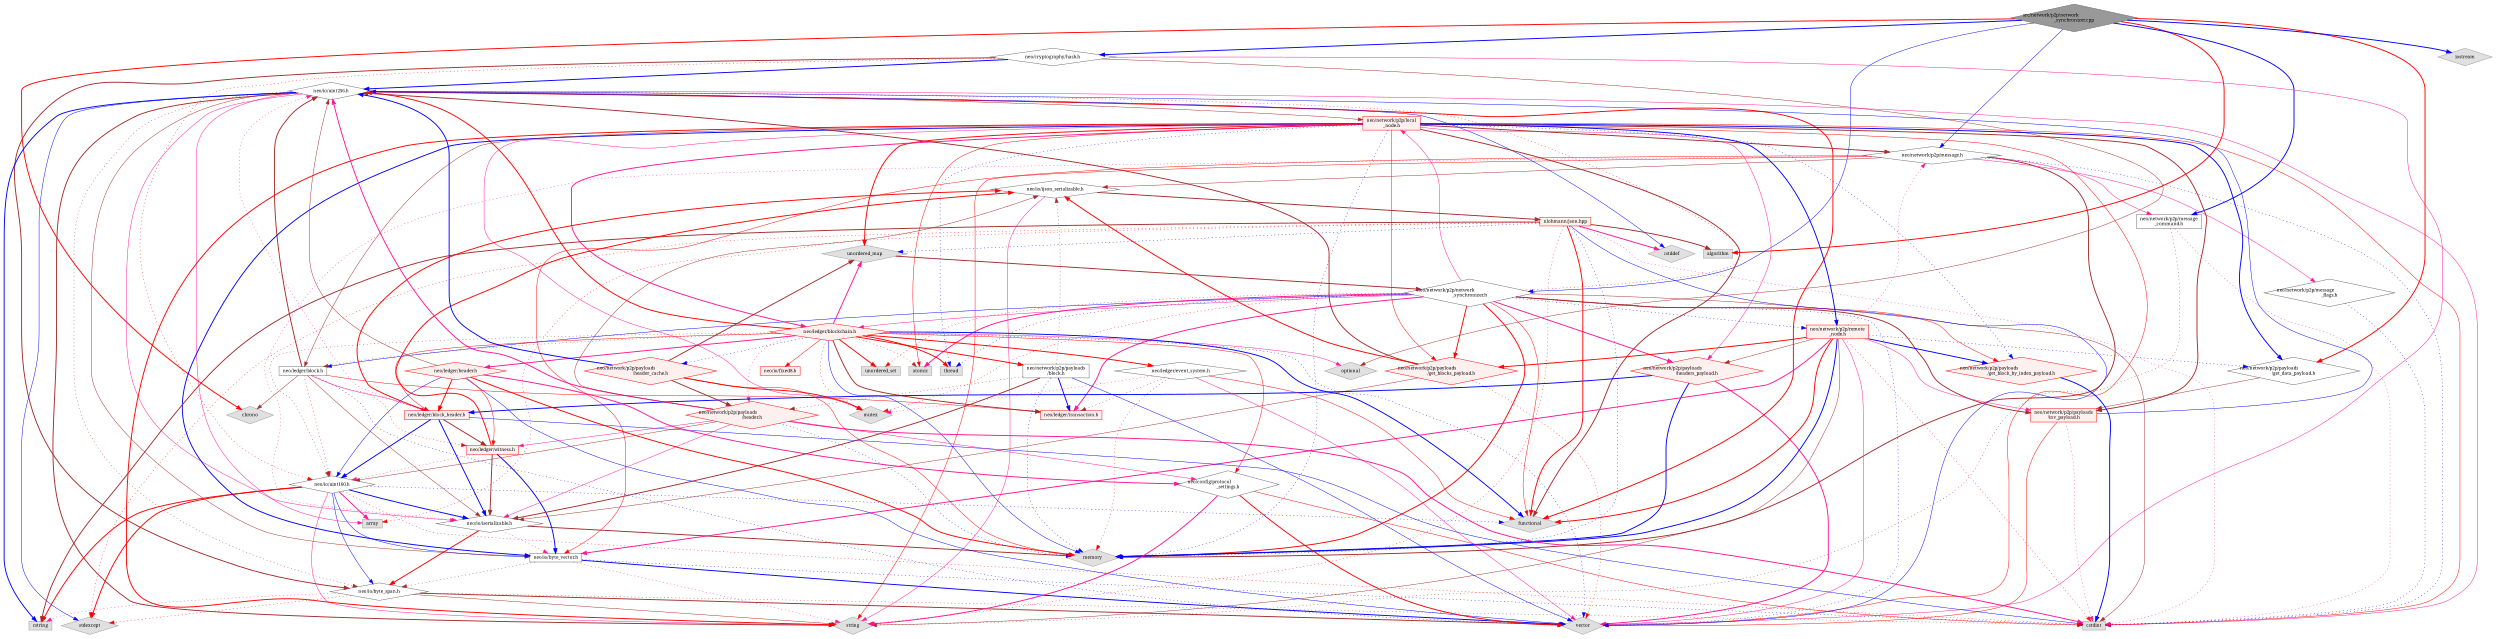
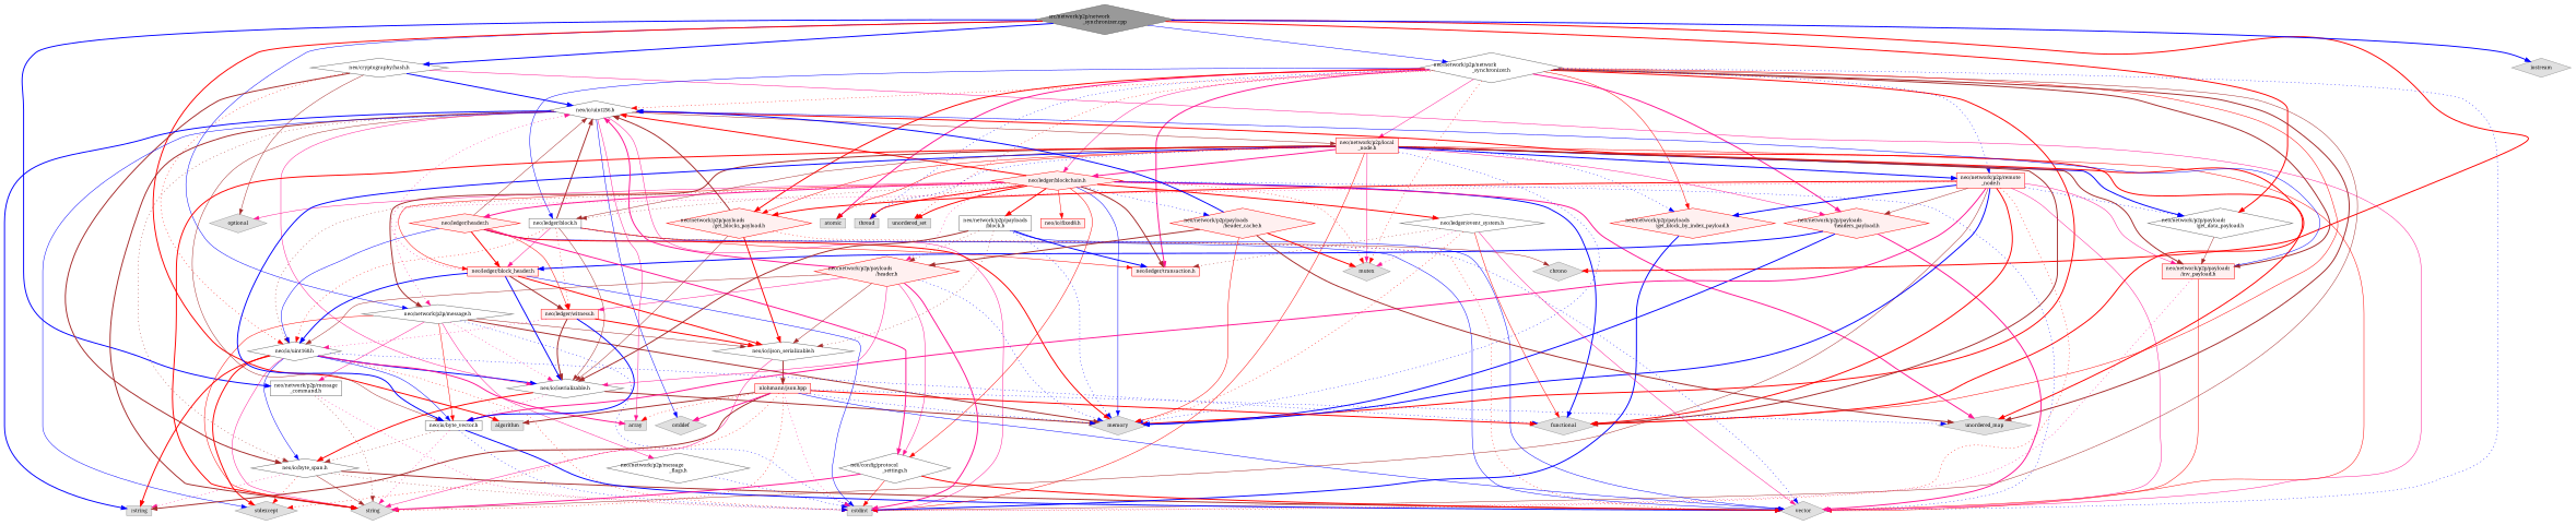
  digraph {
    fontname="Noto Serif"
    node [color=grey60 fillcolor="#E0E0E0" fontname="Noto Serif" fontsize=10 shape=diamond style=filled]
    edge [color=red fontname="Noto Serif" fontsize=10 labelfontname=Helvetica labelfontsize=10 style=bold]
    n1 [color=gray40 fillcolor=grey60 fontcolor=black height=0.2 label="src/network/p2p/network\l_synchronizer.cpp" width=0.4]
    n2 [color=grey40 fillcolor=white height=0.2 label="neo/cryptography/hash.h" width=0.4]
    n3 [color=grey40 fillcolor=white height=0.2 label="neo/network/p2p/message.h" width=0.4]
    n4 [height=0.2 label=algorithm shape=box width=0.4]
    n5 [color=grey40 fillcolor=white height=0.2 label="neo/network/p2p/message\l_command.h" shape=box width=0.4]
    n6 [color=grey40 fillcolor=white height=0.2 label="neo/network/p2p/network\l_synchronizer.h" width=0.4]
    n7 [height=0.2 label=chrono width=0.4]
    n8 [color=grey40 fillcolor=white height=0.2 label="neo/network/p2p/payloads\l/get_data_payload.h" width=0.4]
    n9 [height=0.2 label=iostream width=0.4]
    n10 [color=grey40 fillcolor=white height=0.2 label="neo/io/byte_span.h" width=0.4]
    n11 [height=0.2 label=vector width=0.4]
    n12 [color=grey40 fillcolor=white height=0.2 label="neo/io/uint160.h" width=0.4]
    n13 [color=grey40 fillcolor=white height=0.2 label="neo/io/uint256.h" width=0.4]
    n14 [height=0.2 label=optional width=0.4]
    n15 [height=0.2 label=cstdint shape=box width=0.4]
    n16 [height=0.2 label=string width=0.4]
    n17 [color=grey40 fillcolor=white height=0.2 label="neo/io/byte_vector.h" shape=box width=0.4]
    n18 [color=grey40 fillcolor=white height=0.2 label="neo/io/iserializable.h" width=0.4]
    n19 [height=0.2 label=memory width=0.4]
    n20 [color=grey40 fillcolor=white height=0.2 label="neo/io/ijson_serializable.h" width=0.4]
    n21 [color=grey40 fillcolor=white height=0.2 label="neo/network/p2p/message\l_flags.h" width=0.4]
    n22 [height=0.2 label=functional width=0.4]
    n23 [height=0.2 label=unordered_map width=0.4]
    n24 [color=grey40 fillcolor=white height=0.2 label="neo/ledger/block.h" shape=box width=0.4]
    n25 [color=red fillcolor="#FFF0F0" height=0.2 label="neo/ledger/transaction.h" shape=box width=0.4]
    n26 [color=red fillcolor="#FFF0F0" height=0.2 label="neo/ledger/blockchain.h" width=0.4]
    n27 [height=0.2 label=mutex width=0.4]
    n28 [height=0.2 label=atomic shape=box width=0.4]
    n29 [height=0.2 label=thread shape=box width=0.4]
    n30 [height=0.2 label=unordered_set shape=box width=0.4]
    n31 [color=red fillcolor="#FFF0F0" height=0.2 label="neo/network/p2p/local\l_node.h" shape=box width=0.4]
    n32 [color=red fillcolor="#FFF0F0" height=0.2 label="neo/network/p2p/payloads\l/get_block_by_index_payload.h" width=0.4]
    n33 [color=red fillcolor="#FFF0F0" height=0.2 label="neo/network/p2p/payloads\l/get_blocks_payload.h" width=0.4]
    n34 [color=red fillcolor="#FFF0F0" height=0.2 label="neo/network/p2p/payloads\l/inv_payload.h" shape=box width=0.4]
    n35 [color=red fillcolor="#FFF0F0" height=0.2 label="neo/network/p2p/payloads\l/headers_payload.h" width=0.4]
    n36 [color=red fillcolor="#FFF0F0" height=0.2 label="neo/network/p2p/remote\l_node.h" shape=box width=0.4]
    n37 [height=0.2 label=cstring shape=box width=0.4]
    n38 [height=0.2 label=stdexcept width=0.4]
    n39 [height=0.2 label=array shape=box width=0.4]
    n40 [height=0.2 label=cstddef width=0.4]
    n41 [color=red fillcolor="#FFF0F0" height=0.2 label="nlohmann/json.hpp" shape=box width=0.4]
    n42 [color=red fillcolor="#FFF0F0" height=0.2 label="neo/ledger/block_header.h" shape=box width=0.4]
    n43 [color=red fillcolor="#FFF0F0" height=0.2 label="neo/ledger/witness.h" shape=box width=0.4]
    n44 [color=grey40 fillcolor=white height=0.2 label="neo/ledger/event_system.h" width=0.4]
    n45 [color=red fillcolor="#FFF0F0" height=0.2 label="neo/ledger/header.h" width=0.4]
    n46 [color=grey40 fillcolor=white height=0.2 label="neo/config/protocol\l_settings.h" width=0.4]
    n47 [color=grey40 fillcolor=white height=0.2 label="neo/network/p2p/payloads\l/block.h" shape=box width=0.4]
    n48 [color=red fillcolor="#FFF0F0" height=0.2 label="neo/network/p2p/payloads\l/header.h" width=0.4]
    n49 [color=red fillcolor="#FFF0F0" height=0.2 label="neo/network/p2p/payloads\l/header_cache.h" width=0.4]
    n50 [color=red fillcolor="#FFF0F0" height=0.2 label="neo/io/fixed8.h" shape=box width=0.4]
    n1 -> n2 [color=blue]
    n1 -> n3 [color=blue style=solid]
    n1 -> n4
    n1 -> n5 [color=blue]
    n1 -> n6 [color=blue style=solid]
    n1 -> n7
    n1 -> n8
    n1 -> n9 [color=blue]
    n2 -> n10 [color=brown]
    n2 -> n11 [color=deeppink style=solid]
    n2 -> n12 [style=dotted]
    n2 -> n13 [color=blue]
    n2 -> n14 [color=brown style=solid]
    n3 -> n5 [color=deeppink style=solid]
    n3 -> n15 [color=blue style=dotted]
    n3 -> n16 [style=solid]
    n3 -> n17 [style=solid]
    n3 -> n18 [color=deeppink style=dotted]
    n3 -> n19 [color=brown]
    n3 -> n20 [color=brown style=solid]
    n3 -> n21 [color=deeppink style=solid]
    n5 -> n15 [color=deeppink style=dotted]
    n5 -> n16 [color=brown style=dotted]
    n6 -> n11 [color=blue style=dotted]
    n6 -> n13 [style=dotted]
    n6 -> n15 [color=brown style=solid]
    n6 -> n19
    n6 -> n22 [style=solid]
-   n23 -> n6 [color=brown]
+   n6 -> n23 [color=brown]
    n6 -> n24 [color=blue style=solid]
    n6 -> n25 [color=deeppink]
    n6 -> n26 [color=deeppink style=solid]
    n6 -> n27 [style=dotted]
    n6 -> n28 [color=deeppink]
    n6 -> n29 [color=blue style=dotted]
    n6 -> n30 [style=dotted]
    n6 -> n31 [color=deeppink style=solid]
    n6 -> n32 [style=solid]
    n6 -> n33
    n6 -> n34 [color=brown]
    n6 -> n35 [color=deeppink]
    n6 -> n36 [color=blue style=dotted]
    n8 -> n34 [color=brown style=solid]
    n10 -> n11 [color=brown]
    n10 -> n15 [color=brown style=dotted]
    n10 -> n16 [color=brown style=solid]
    n10 -> n37 [color=deeppink style=dotted]
    n10 -> n38 [style=dotted]
    n12 -> n10 [color=blue style=solid]
    n12 -> n15 [style=dotted]
    n12 -> n16 [color=deeppink style=solid]
    n12 -> n17 [color=blue style=solid]
    n12 -> n18 [color=blue]
    n12 -> n22 [color=blue style=dotted]
    n12 -> n37
    n12 -> n38
    n12 -> n39 [color=deeppink]
    n13 -> n10 [color=brown style=dotted]
    n13 -> n15 [color=deeppink style=solid]
    n13 -> n16 [color=brown]
    n13 -> n17 [color=brown style=solid]
    n13 -> n18 [color=deeppink style=solid]
    n13 -> n22
    n13 -> n31 [color=brown style=solid]
    n13 -> n37 [color=blue]
    n13 -> n38 [color=blue style=solid]
    n13 -> n39 [color=deeppink style=solid]
    n13 -> n40 [color=blue style=solid]
    n17 -> n10 [color=brown style=dotted]
    n17 -> n11 [color=blue]
    n17 -> n15 [color=blue style=dotted]
    n17 -> n16 [color=deeppink style=dotted]
    n18 -> n10
    n18 -> n17 [color=deeppink style=dotted]
    n18 -> n19 [color=brown]
    n20 -> n16 [color=deeppink style=solid]
    n20 -> n41 [color=brown]
    n21 -> n15 [color=blue style=dotted]
    n24 -> n7 [color=brown style=solid]
    n24 -> n11 [color=blue style=dotted]
    n24 -> n12 [style=dotted]
    n24 -> n13 [color=brown]
    n24 -> n18 [color=brown style=solid]
    n24 -> n25 [style=solid]
    n24 -> n42 [color=deeppink style=solid]
    n24 -> n43 [style=dotted]
    n26 -> n11 [color=blue style=dotted]
    n26 -> n12 [color=brown style=dotted]
    n26 -> n13
    n26 -> n14 [color=deeppink style=solid]
    n26 -> n19 [color=blue style=solid]
    n26 -> n22 [color=blue]
    n26 -> n23 [color=deeppink]
    n26 -> n24 [color=brown style=dotted]
    n26 -> n25 [color=brown]
    n26 -> n27 [style=dotted]
    n26 -> n28 [color=brown style=dotted]
    n26 -> n29
    n26 -> n30
    n26 -> n42 [style=solid]
    n26 -> n44
    n26 -> n45 [color=deeppink]
    n26 -> n46 [style=solid]
    n26 -> n47
    n26 -> n48 [color=deeppink style=dotted]
    n26 -> n49 [color=blue style=dotted]
    n26 -> n50 [style=solid]
    n31 -> n3 [color=brown]
    n31 -> n8 [color=blue]
    n31 -> n11 [style=solid]
    n31 -> n15 [style=solid]
    n31 -> n16
    n31 -> n17 [color=blue]
    n31 -> n19 [color=blue style=dotted]
    n31 -> n22 [color=brown]
    n31 -> n23
    n31 -> n24 [color=brown style=solid]
    n31 -> n26 [color=deeppink]
    n31 -> n27 [color=deeppink style=solid]
    n31 -> n28 [style=solid]
    n31 -> n29 [color=blue style=dotted]
    n31 -> n32 [color=blue style=dotted]
    n31 -> n33 [style=solid]
    n31 -> n34 [color=brown]
    n31 -> n35 [color=deeppink style=solid]
    n31 -> n36 [color=blue]
    n32 -> n15 [color=blue]
    n33 -> n11 [style=dotted]
    n33 -> n13 [color=brown]
    n33 -> n18 [color=brown style=solid]
    n33 -> n20
    n34 -> n11 [style=solid]
    n34 -> n13 [color=blue style=solid]
    n34 -> n15 [color=deeppink style=dotted]
    n35 -> n11 [color=deeppink]
    n35 -> n19 [color=blue]
    n35 -> n42 [color=blue]
    n36 -> n3 [color=deeppink style=dotted]
    n36 -> n8 [color=blue style=dotted]
    n36 -> n11 [color=deeppink style=solid]
    n36 -> n15 [style=dotted]
    n36 -> n16 [color=brown style=solid]
    n36 -> n17 [color=deeppink]
    n36 -> n19 [color=blue]
    n36 -> n22
    n36 -> n32 [color=blue]
    n36 -> n33
    n36 -> n34 [color=deeppink style=solid]
    n36 -> n35 [color=brown style=solid]
    n41 -> n4 [color=brown]
    n41 -> n11 [color=blue style=solid]
    n41 -> n15 [color=deeppink style=dotted]
    n41 -> n16 [style=dotted]
    n41 -> n19 [color=blue style=dotted]
    n41 -> n22
    n41 -> n23 [color=blue style=dotted]
    n41 -> n37 [color=brown]
    n41 -> n38 [style=dotted]
    n41 -> n39 [style=dotted]
    n41 -> n40 [color=deeppink]
    n42 -> n12 [color=blue]
    n42 -> n13 [color=deeppink style=dotted]
    n42 -> n15 [color=blue style=solid]
    n42 -> n18 [color=blue]
    n42 -> n20
    n42 -> n43 [color=brown]
    n43 -> n12 [color=deeppink style=dotted]
    n43 -> n17 [color=blue]
    n43 -> n18 [color=brown]
    n43 -> n20
    n44 -> n11 [color=deeppink style=solid]
    n44 -> n19 [style=dotted]
    n44 -> n22 [style=solid]
    n44 -> n25 [color=brown style=dotted]
    n44 -> n27 [color=deeppink style=dotted]
    n45 -> n11 [color=blue style=solid]
    n45 -> n12 [color=blue style=solid]
    n45 -> n13 [color=brown style=solid]
    n45 -> n19
    n45 -> n42
    n45 -> n43 [style=solid]
    n45 -> n46 [color=deeppink]
    n46 -> n11
    n46 -> n15 [style=solid]
    n46 -> n16 [color=deeppink]
    n47 -> n11 [color=blue style=solid]
    n47 -> n18 [color=brown]
    n47 -> n19 [color=blue style=dotted]
    n47 -> n20 [color=brown style=dotted]
    n47 -> n25 [color=blue]
    n47 -> n48 [color=brown style=dotted]
    n48 -> n12 [color=brown style=solid]
    n48 -> n13 [color=deeppink]
    n48 -> n15 [color=deeppink]
    n48 -> n18 [color=deeppink style=solid]
    n48 -> n19 [color=blue style=dotted]
    n48 -> n20 [color=brown style=solid]
    n48 -> n43 [color=deeppink style=solid]
    n48 -> n46 [color=deeppink style=solid]
    n49 -> n13 [color=blue]
    n49 -> n19 [style=solid]
    n49 -> n23 [color=brown]
    n49 -> n27
    n49 -> n48 [color=brown]
  }
